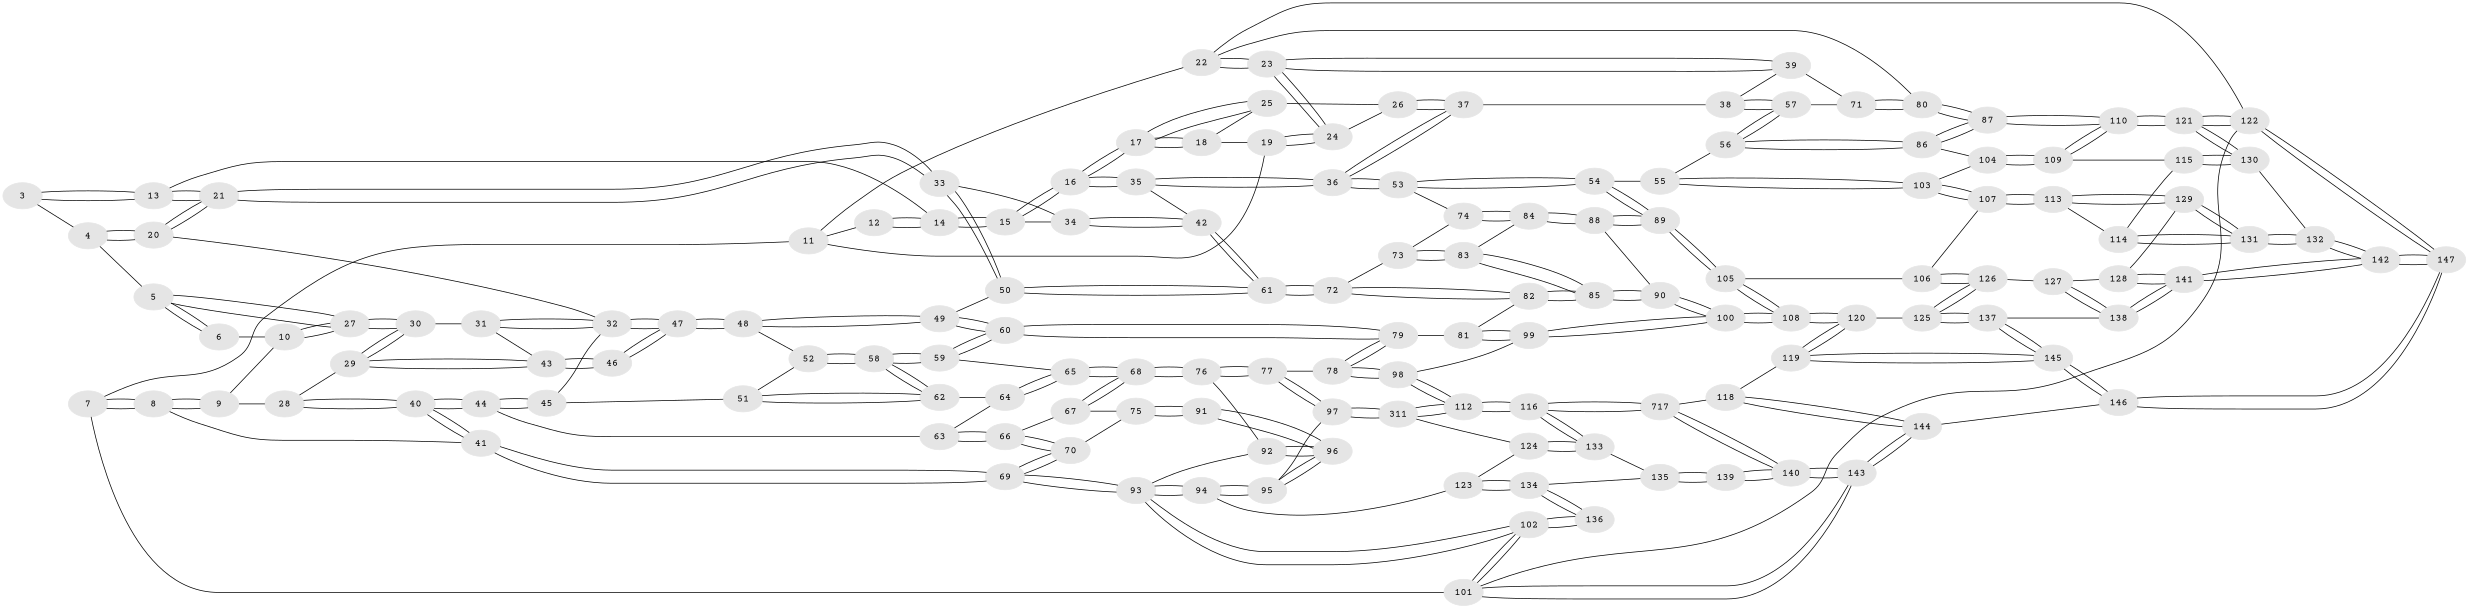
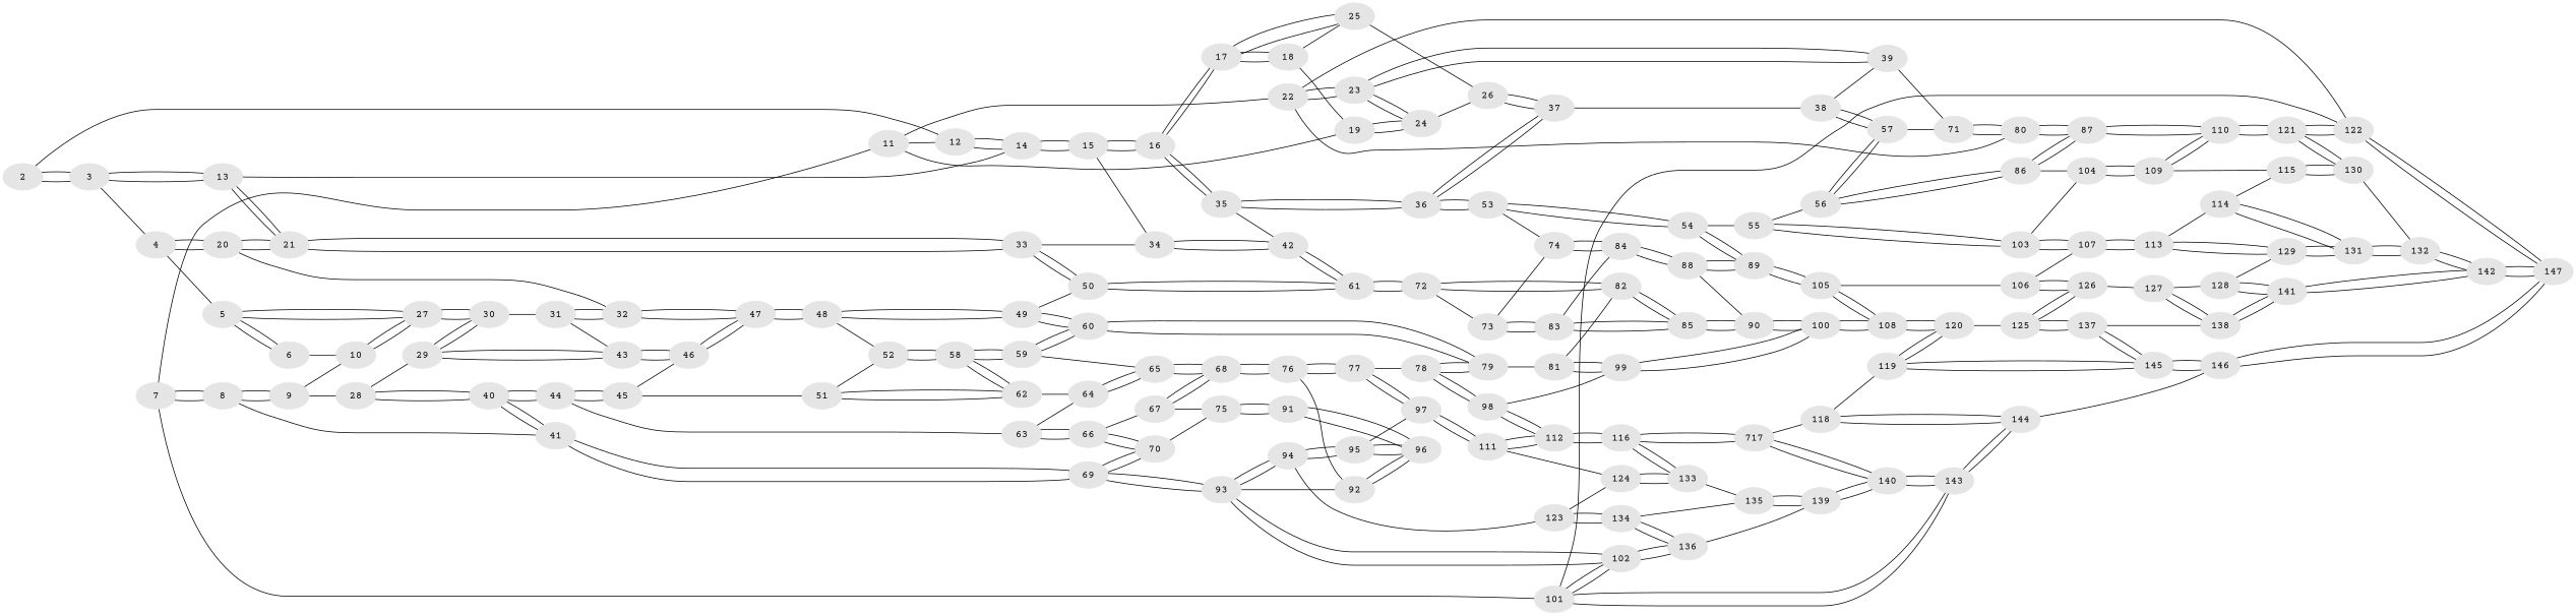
  graph {
    fontname="Courier Prime"
    rankdir=LR
    node [color=gray90 fontname="Courier Prime" style=filled]
    edge [fontname="Courier Prime"]
+   2
    3
    12
    7
    8
    11
    101
    4
    13
    14
    5
    20
    21
    6
    27
    32
    10
    30
    9
    41
    19
    22
    122
    102
    143
    28
    69
    29
    40
    24
    23
    80
    15
    33
    16
    34
    17
    35
    42
    18
    25
    36
    26
    47
    50
    39
    87
    147
    71
    37
    38
    31
    43
    44
    46
    48
    61
    53
    54
    74
    57
    45
    63
    70
    93
    72
    51
    64
    66
    52
    62
    49
    60
    58
    79
    59
    55
    89
    84
    56
    103
    105
    86
    104
    107
    65
    68
    81
    73
    82
    67
    76
    75
    91
    77
    92
    94
    83
    85
    88
    96
    78
    97
    98
-   111 [label=311]
+   111
    99
    112
    110
    100
    90
    109
    121
    108
    106
    95
    123
    136
    124
    134
    116
    120
    144
    139
    113
    115
    126
    127
    114
    129
    125
    130
    133
    n133 [label=717]
    131
    132
    118
    140
    135
    119
    145
    146
    137
    138
    128
    141
    142
+   2 -- 3
+   2 -- 3
+   2 -- 12
    3 -- 4
    3 -- 13
    3 -- 13
    12 -- 14
    12 -- 14
    7 -- 8
    7 -- 8
    7 -- 11
    7 -- 101
    8 -- 9
    8 -- 9
    8 -- 41
    11 -- 12
    11 -- 19
    11 -- 22
    101 -- 122
    101 -- 102
    101 -- 102
    101 -- 143
    101 -- 143
    4 -- 5
    4 -- 20
    4 -- 20
    13 -- 14
    13 -- 21
    13 -- 21
    14 -- 15
    14 -- 15
    5 -- 6
    5 -- 6
    5 -- 27
    5 -- 27
    20 -- 21
    20 -- 21
    20 -- 32
    21 -- 33
    21 -- 33
    6 -- 10
    27 -- 30
    27 -- 30
    32 -- 47
    32 -- 47
    10 -- 27
    10 -- 27
    30 -- 31
    9 -- 10
    9 -- 28
    41 -- 69
    41 -- 69
    19 -- 24
    19 -- 24
    22 -- 122
    22 -- 23
    22 -- 23
    22 -- 80
    122 -- 147
    122 -- 147
    102 -- 136
    102 -- 136
    143 -- 144
    143 -- 144
    28 -- 29
    28 -- 40
    28 -- 40
    69 -- 70
    69 -- 70
    69 -- 93
    69 -- 93
    29 -- 30
    29 -- 30
    29 -- 43
    29 -- 43
    40 -- 41
    40 -- 41
    40 -- 44
    40 -- 44
    24 -- 26
    23 -- 24
    23 -- 24
    23 -- 39
    23 -- 39
    80 -- 87
    80 -- 87
    15 -- 16
    15 -- 16
    15 -- 34
    33 -- 34
    33 -- 50
    33 -- 50
    16 -- 17
    16 -- 17
    16 -- 35
    16 -- 35
    34 -- 42
    34 -- 42
    17 -- 18
    17 -- 18
    17 -- 25
    17 -- 25
    35 -- 42
    35 -- 36
    35 -- 36
    42 -- 61
    42 -- 61
    18 -- 19
    18 -- 25
    25 -- 26
    36 -- 37
    36 -- 37
    36 -- 53
    36 -- 53
    26 -- 37
    26 -- 37
    47 -- 48
    47 -- 48
    50 -- 61
    50 -- 61
    39 -- 71
    87 -- 110
    87 -- 110
    71 -- 80
    71 -- 80
    37 -- 38
    38 -- 39
    38 -- 57
    38 -- 57
    31 -- 32
    31 -- 32
    31 -- 43
    43 -- 46
    43 -- 46
    44 -- 45
    44 -- 45
    44 -- 63
    46 -- 47
    46 -- 47
    48 -- 52
    48 -- 49
    48 -- 49
    61 -- 72
    61 -- 72
    53 -- 54
    53 -- 54
    53 -- 74
    54 -- 55
    54 -- 89
    54 -- 89
    74 -- 84
    74 -- 84
    57 -- 71
-   45 -- 32
+   45 -- 46
    45 -- 51
    63 -- 64
    63 -- 66
    63 -- 66
    70 -- 75
    93 -- 102
    93 -- 102
    93 -- 92
    93 -- 94
    93 -- 94
    72 -- 73
    72 -- 82
    72 -- 82
    51 -- 52
    51 -- 62
    51 -- 62
    64 -- 65
    64 -- 65
    66 -- 70
    66 -- 70
    66 -- 67
    52 -- 58
    52 -- 58
    62 -- 64
    49 -- 50
    49 -- 60
    49 -- 60
    60 -- 79
    60 -- 79
    58 -- 62
    58 -- 62
    58 -- 59
    58 -- 59
    79 -- 81
    59 -- 60
    59 -- 60
    59 -- 65
    55 -- 56
    55 -- 103
    55 -- 103
    89 -- 105
    89 -- 105
    84 -- 88
    84 -- 88
    56 -- 57
    56 -- 57
    56 -- 86
    56 -- 86
    103 -- 104
    103 -- 107
    103 -- 107
    105 -- 108
    105 -- 108
    105 -- 106
    86 -- 87
    86 -- 87
    86 -- 104
    104 -- 109
    104 -- 109
    107 -- 113
    107 -- 113
    65 -- 68
    65 -- 68
    68 -- 76
    68 -- 76
    81 -- 82
    81 -- 99
    81 -- 99
    73 -- 74
    73 -- 83
    73 -- 83
    82 -- 85
    82 -- 85
    67 -- 68
    67 -- 68
    67 -- 75
    76 -- 77
    76 -- 77
    76 -- 92
    75 -- 91
    75 -- 91
    91 -- 96
    91 -- 96
    77 -- 78
    77 -- 97
    77 -- 97
    92 -- 96
    92 -- 96
    94 -- 95
    94 -- 95
    94 -- 123
    83 -- 84
    83 -- 85
    83 -- 85
    85 -- 90
    85 -- 90
    88 -- 89
    88 -- 89
    88 -- 90
    78 -- 79
    78 -- 79
    78 -- 98
    78 -- 98
    97 -- 111
    97 -- 111
    98 -- 99
    98 -- 112
    98 -- 112
    111 -- 112
    111 -- 112
    111 -- 124
    99 -- 100
    99 -- 100
    112 -- 116
    112 -- 116
    110 -- 121
    110 -- 121
    100 -- 108
    100 -- 108
    90 -- 100
    90 -- 100
    109 -- 110
    109 -- 110
    109 -- 115
    121 -- 122
    121 -- 122
    121 -- 130
    121 -- 130
    108 -- 120
    108 -- 120
    106 -- 107
    106 -- 126
    106 -- 126
    95 -- 96
    95 -- 96
    95 -- 97
    123 -- 124
    123 -- 134
    123 -- 134
+   136 -- 139
    124 -- 133
    124 -- 133
    134 -- 136
    134 -- 136
    134 -- 135
    116 -- 133
    116 -- 133
    116 -- n133
    116 -- n133
    120 -- 125
    144 -- 146
    139 -- 140
    139 -- 140
    113 -- 114
    113 -- 129
    113 -- 129
    115 -- 130
    115 -- 130
    126 -- 127
    127 -- 138
    127 -- 138
    127 -- 128
    114 -- 115
    114 -- 131
    114 -- 131
    129 -- 131
    129 -- 131
    125 -- 126
    125 -- 126
    125 -- 137
    125 -- 137
    130 -- 132
    133 -- 135
    n133 -- 118
    n133 -- 140
    n133 -- 140
    131 -- 132
    131 -- 132
    132 -- 142
    132 -- 142
    118 -- 144
    118 -- 144
    118 -- 119
    140 -- 143
    140 -- 143
    135 -- 139
    135 -- 139
    119 -- 120
    119 -- 120
    119 -- 145
    119 -- 145
    145 -- 146
    145 -- 146
    146 -- 147
    146 -- 147
    137 -- 145
    137 -- 145
    137 -- 138
    138 -- 141
    138 -- 141
    128 -- 129
    128 -- 141
    128 -- 141
    141 -- 142
    141 -- 142
    142 -- 147
    142 -- 147
  }
